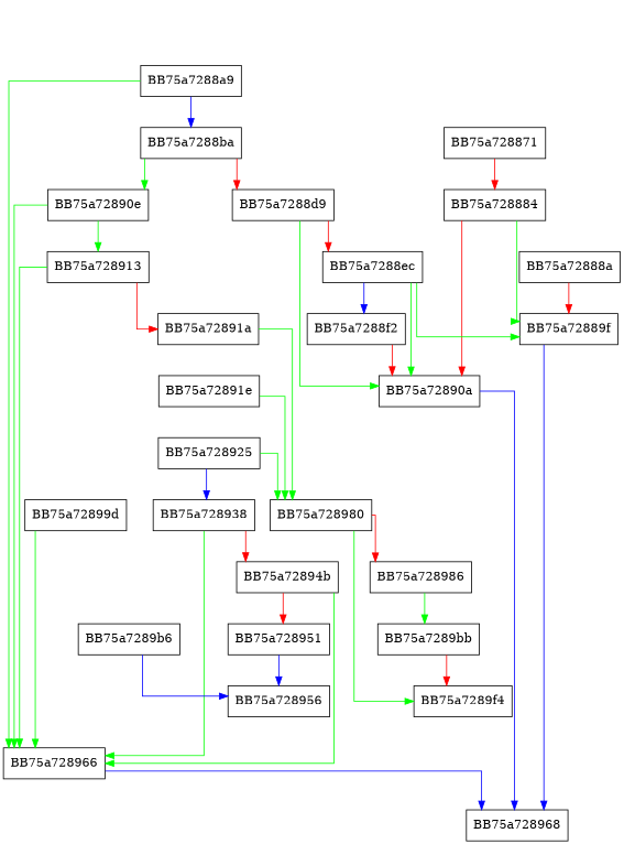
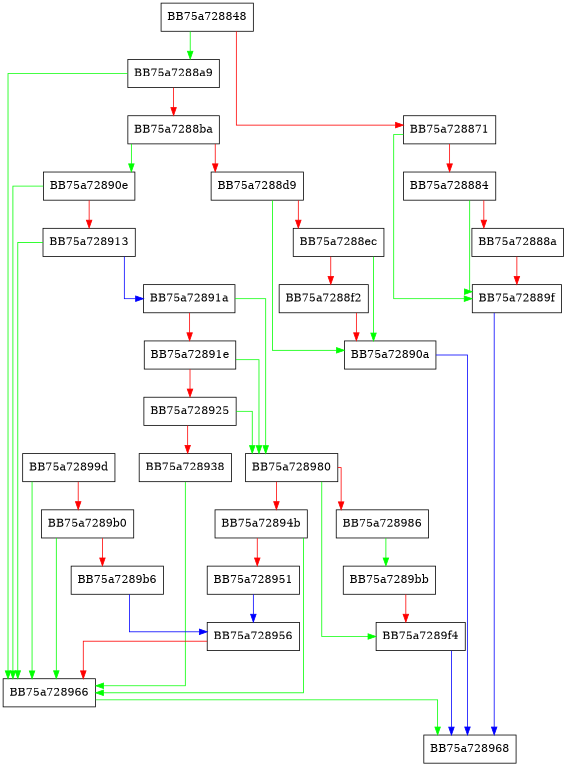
  digraph {
    splines=ortho
    node [shape=box]
    edge [color=red]
+   BB75a728848
    BB75a7288a9
    BB75a728871
    BB75a728966
    BB75a7288ba
    BB75a72889f
    BB75a728884
    BB75a728968
    BB75a72890e
    BB75a7288d9
    BB75a72888a
    BB75a728913
    BB75a72890a
    BB75a7288ec
    BB75a72891a
    BB75a7288f2
    BB75a728980
    BB75a72891e
    BB75a7289f4
    BB75a728986
    BB75a728925
    BB75a7289bb
    BB75a728938
    BB75a72894b
    BB75a728951
    BB75a728956
    BB75a72899d
+   BB75a7289b0
    BB75a7289b6
+   BB75a728848 -> BB75a7288a9 [color=green]
+   BB75a728848 -> BB75a728871
    BB75a7288a9 -> BB75a728966 [color=green]
-   BB75a7288a9 -> BB75a7288ba [color=blue]
-   BB75a7288ec -> BB75a72889f [color=green]
+   BB75a7288a9 -> BB75a7288ba
+   BB75a728871 -> BB75a72889f [color=green]
    BB75a728871 -> BB75a728884
-   BB75a728966 -> BB75a728968 [color=blue]
+   BB75a728966 -> BB75a728968 [color=green]
    BB75a7288ba -> BB75a72890e [color=green]
    BB75a7288ba -> BB75a7288d9
    BB75a72889f -> BB75a728968 [color=blue]
    BB75a728884 -> BB75a72889f [color=green]
-   BB75a728884 -> BB75a72890a
+   BB75a728884 -> BB75a72888a
    BB75a72890e -> BB75a728966 [color=green]
-   BB75a72890e -> BB75a728913 [color=green]
+   BB75a72890e -> BB75a728913
    BB75a7288d9 -> BB75a72890a [color=green]
    BB75a7288d9 -> BB75a7288ec
    BB75a72888a -> BB75a72889f
    BB75a728913 -> BB75a728966 [color=green]
-   BB75a728913 -> BB75a72891a
+   BB75a728913 -> BB75a72891a [color=blue]
    BB75a72890a -> BB75a728968 [color=blue]
    BB75a7288ec -> BB75a72890a [color=green]
-   BB75a7288ec -> BB75a7288f2 [color=blue]
+   BB75a7288ec -> BB75a7288f2
    BB75a72891a -> BB75a728980 [color=green]
+   BB75a72891a -> BB75a72891e
    BB75a7288f2 -> BB75a72890a
    BB75a728980 -> BB75a7289f4 [color=green]
    BB75a728980 -> BB75a728986
    BB75a72891e -> BB75a728980 [color=green]
+   BB75a72891e -> BB75a728925
+   BB75a7289f4 -> BB75a728968 [color=blue]
    BB75a728986 -> BB75a7289bb [color=green]
    BB75a728925 -> BB75a728980 [color=green]
-   BB75a728925 -> BB75a728938 [color=blue]
+   BB75a728925 -> BB75a728938
    BB75a7289bb -> BB75a7289f4
    BB75a728938 -> BB75a728966 [color=green]
-   BB75a728938 -> BB75a72894b
+   BB75a728980 -> BB75a72894b
    BB75a72894b -> BB75a728966 [color=green]
    BB75a72894b -> BB75a728951
    BB75a728951 -> BB75a728956 [color=blue]
+   BB75a728956 -> BB75a728966
    BB75a72899d -> BB75a728966 [color=green]
+   BB75a72899d -> BB75a7289b0
+   BB75a7289b0 -> BB75a728966 [color=green]
+   BB75a7289b0 -> BB75a7289b6
    BB75a7289b6 -> BB75a728956 [color=blue]
  }
